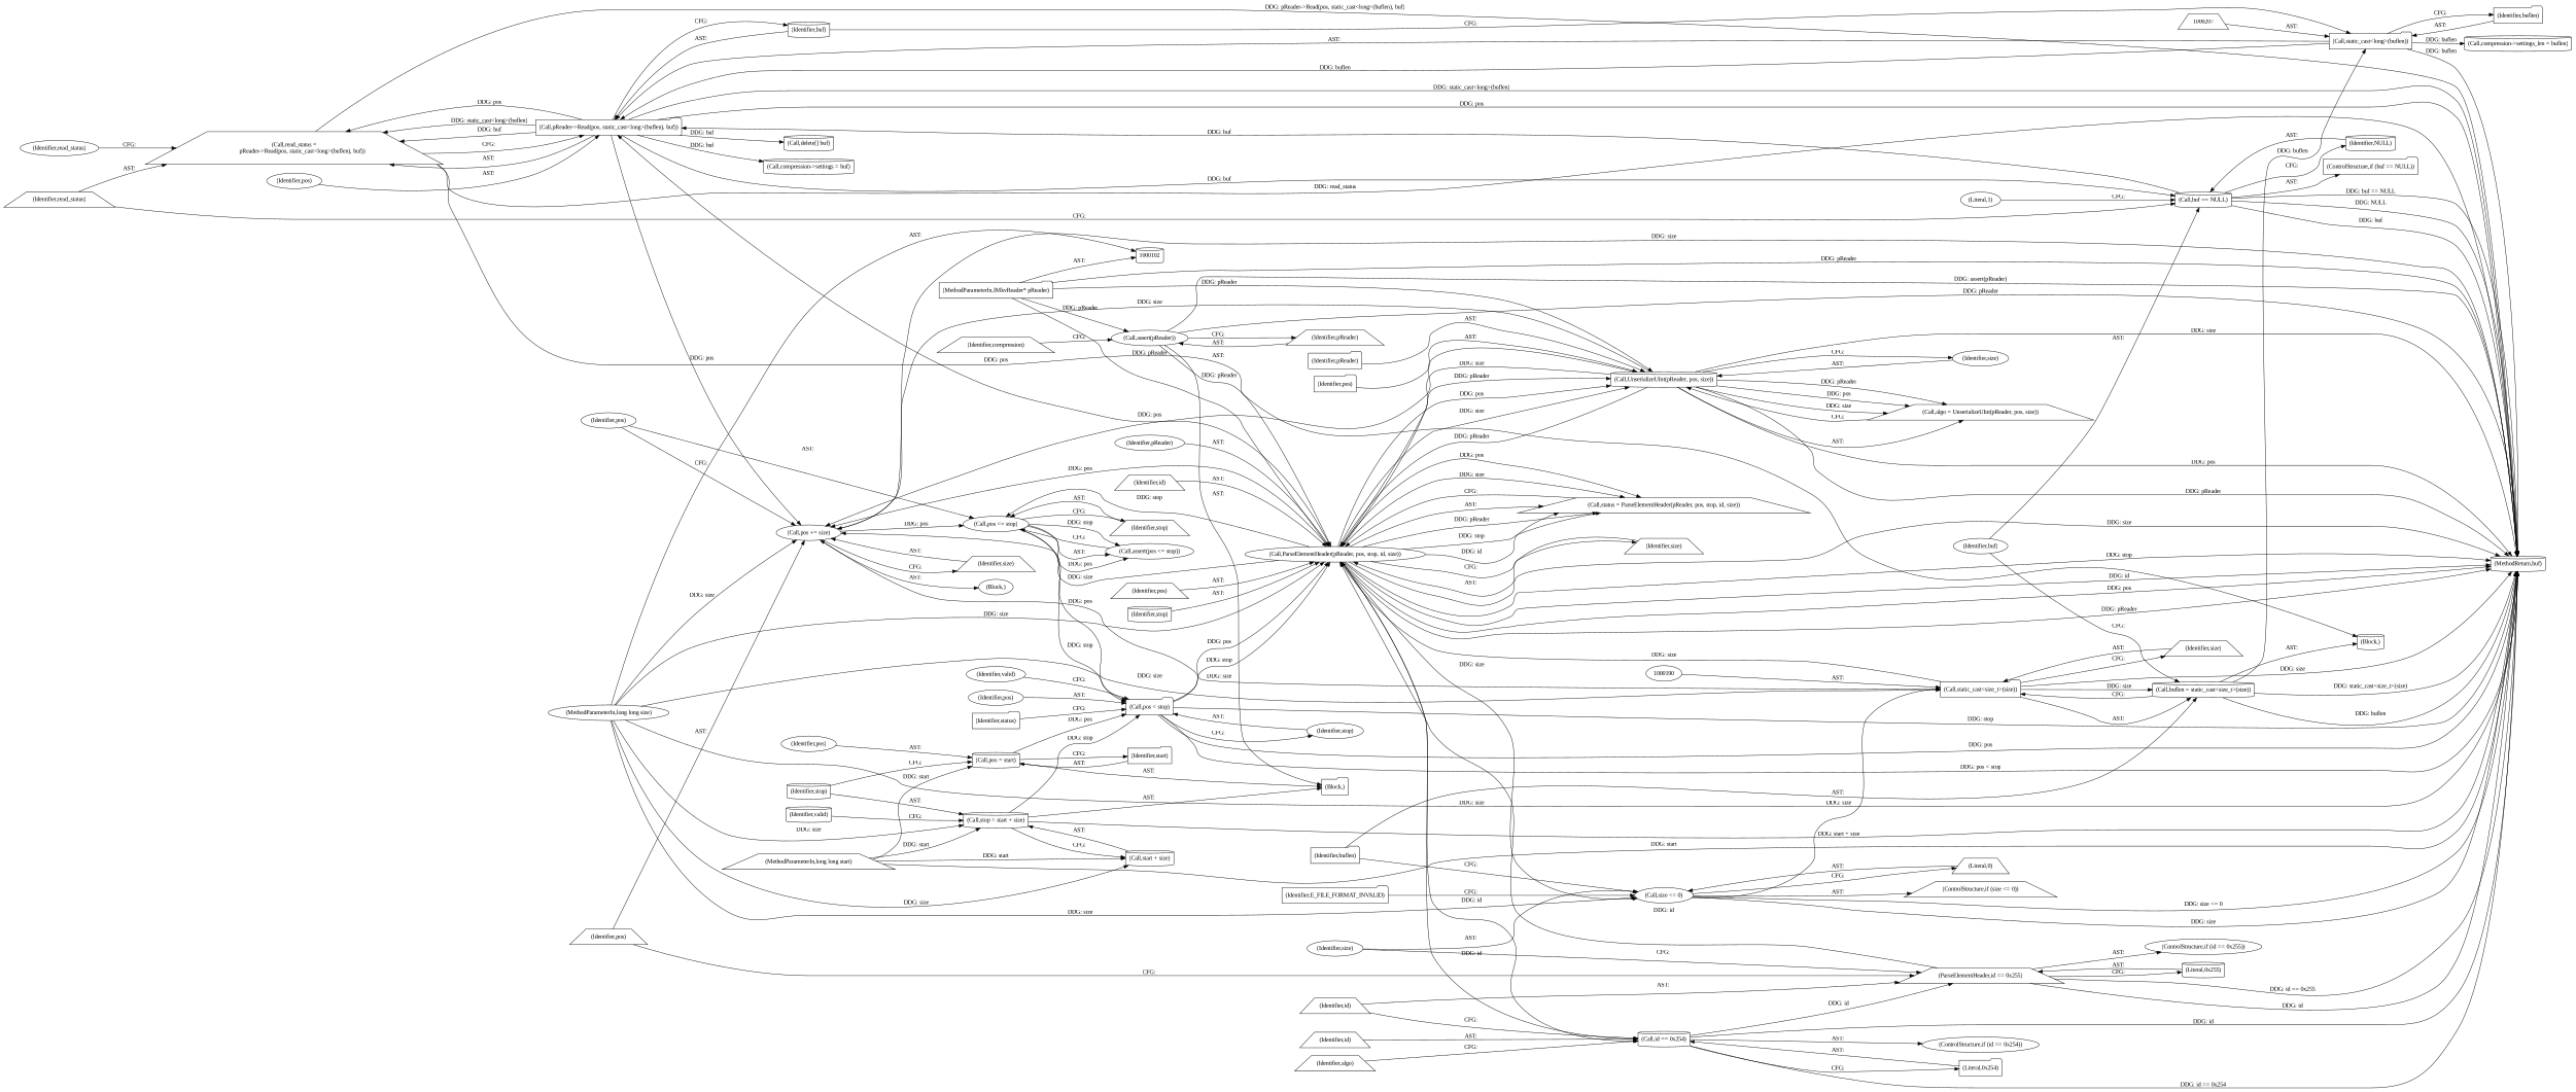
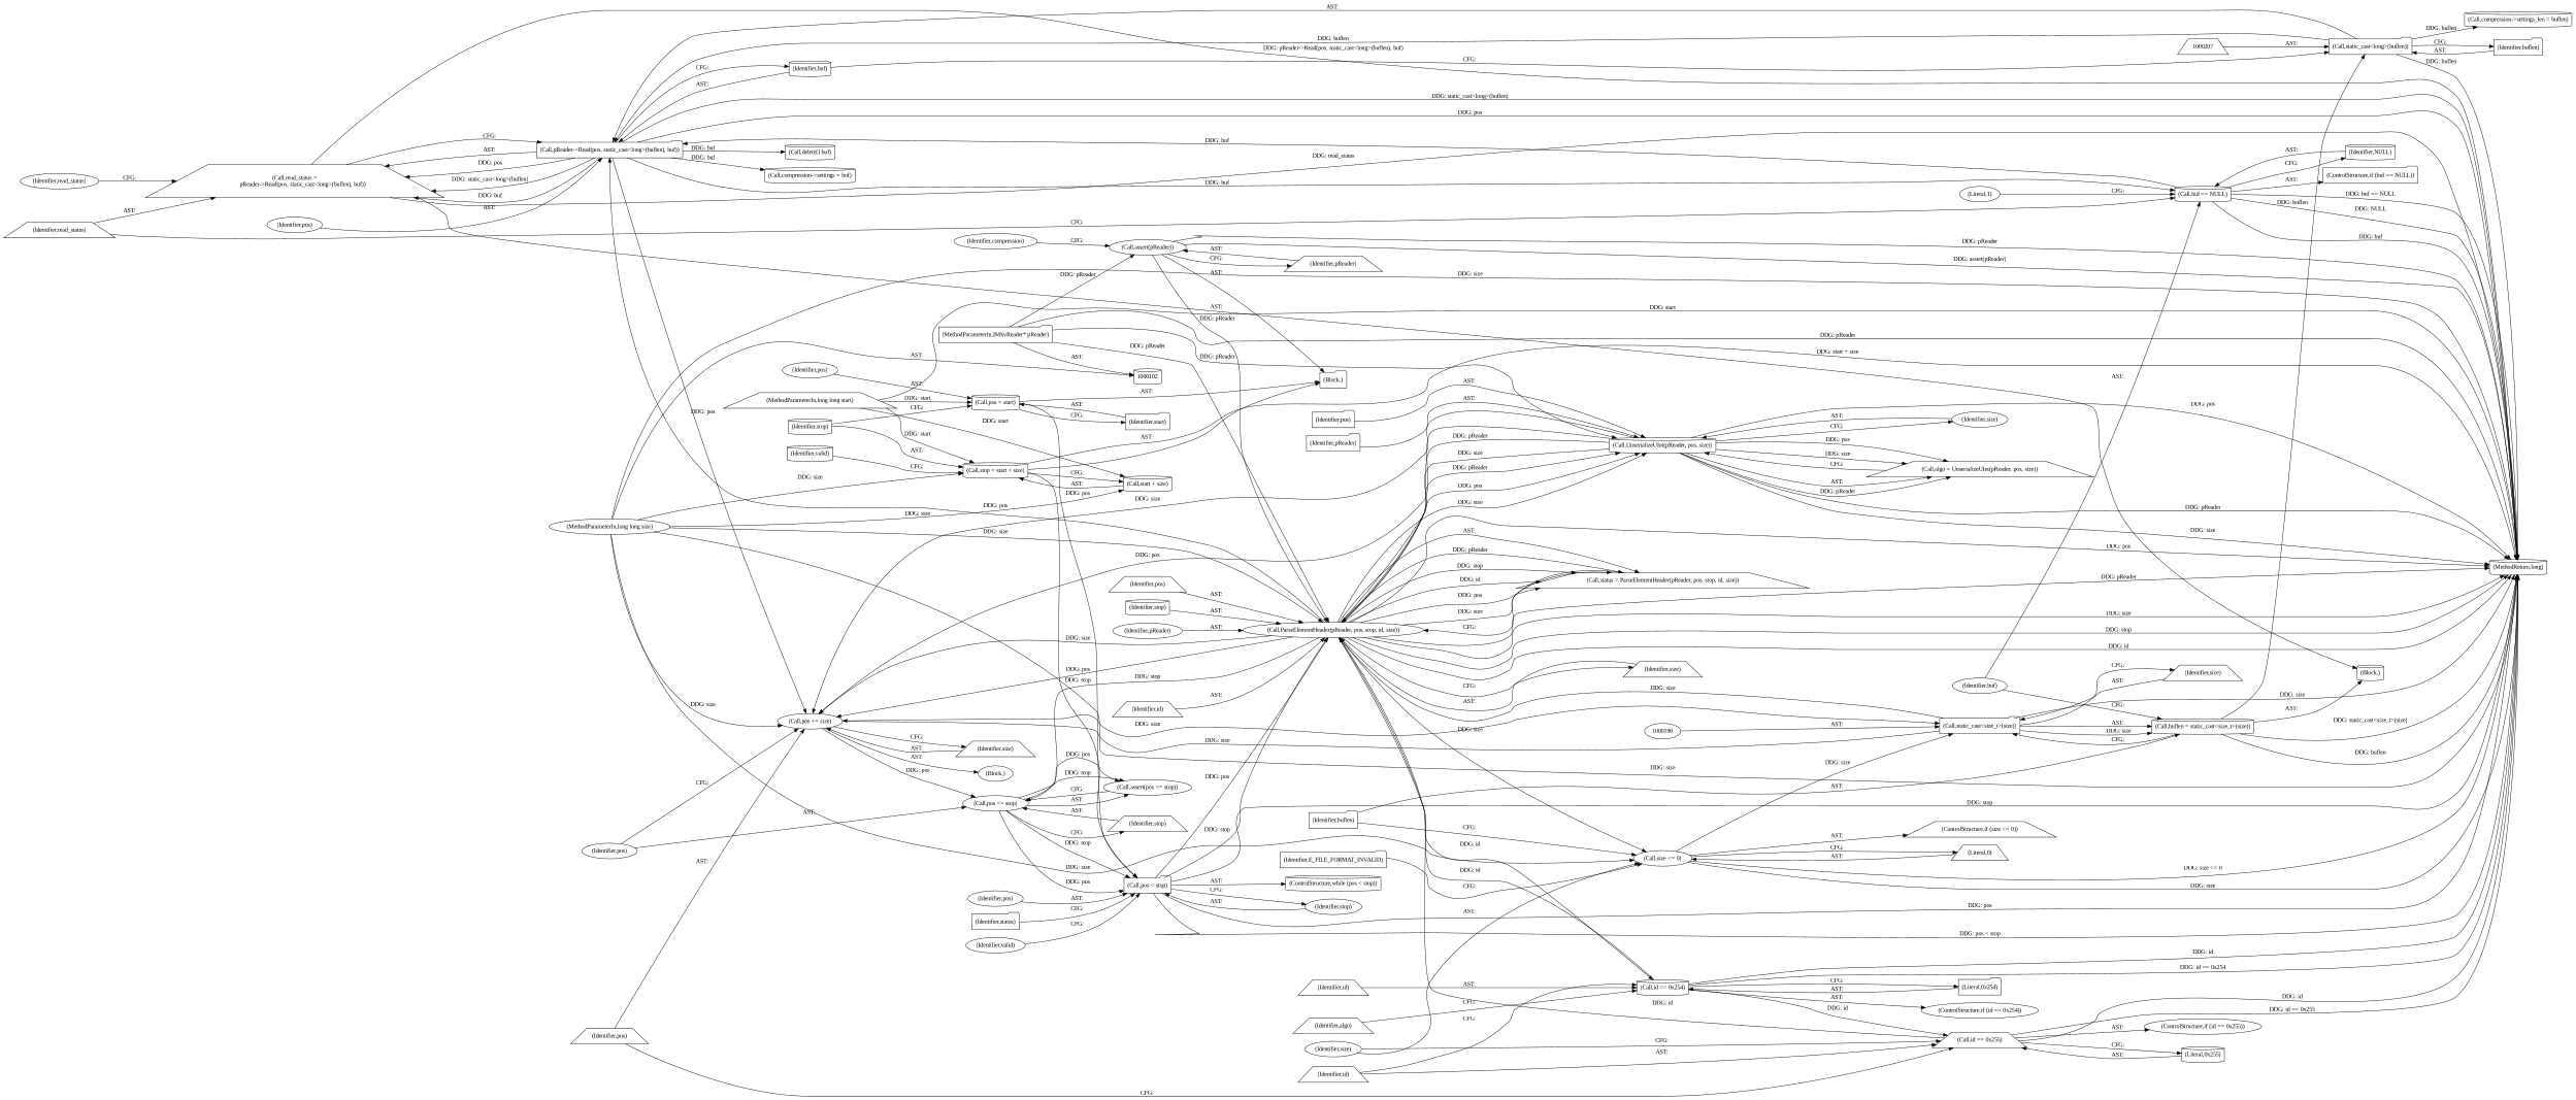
  digraph {
    fontname="Liberation Serif"
    rankdir=LR
    node [fontname="Liberation Serif" shape=ellipse]
    edge [fontname="Liberation Serif"]
    n1 [label="(Call,read_status =\n          pReader->Read(pos, static_cast<long>(buflen), buf))" shape=trapezium]
    n2 [label="(Call,pReader->Read(pos, static_cast<long>(buflen), buf))" shape=folder]
    n3 [label="(Block,)" shape=cylinder]
-   n4 [label="(MethodReturn,buf)" shape=cylinder]
+   n4 [label="(MethodReturn,long)" shape=cylinder]
    n5 [label="(Call,pos += size)"]
    n6 [label="(Call,buf == NULL)" shape=cylinder]
    n7 [label="(Identifier,buf)" shape=cylinder]
    n8 [label="(Call,delete[] buf)" shape=cylinder]
    n9 [label="(Call,compression->settings = buf)" shape=cylinder]
    n10 [label="(Call,pos <= stop)"]
    n11 [label="(Identifier,size)" shape=trapezium]
    n12 [label="(Block,)"]
    n13 [label="(Identifier,NULL)" shape=cylinder]
    n14 [label="(ControlStructure,if (buf == NULL))" shape=folder]
    n15 [label="(Call,static_cast<long>(buflen))" shape=folder]
    n16 [label="(Call,ParseElementHeader(pReader, pos, stop, id, size))"]
    n17 [label="(Call,UnserializeUInt(pReader, pos, size))" shape=cylinder]
    n18 [label="(Call,size <= 0)"]
    n19 [label="(Call,id == 0x254)" shape=cylinder]
    n20 [label="(Call,status = ParseElementHeader(pReader, pos, stop, id, size))" shape=trapezium]
    n21 [label="(Identifier,size)" shape=trapezium]
    n22 [label="(Identifier,size)"]
    n23 [label="(Call,algo = UnserializeUInt(pReader, pos, size))" shape=trapezium]
    n24 [label="(Call,pos < stop)" shape=folder]
    n25 [label="(Call,assert(pos <= stop))"]
    n26 [label="(Identifier,stop)" shape=trapezium]
    n27 [label="(Call,static_cast<size_t>(size))" shape=folder]
    n28 [label="(ControlStructure,if (size <= 0))" shape=trapezium]
    n29 [label="(Literal,0)" shape=trapezium]
-   n30 [label="(ParseElementHeader,id == 0x255)" shape=trapezium]
+   n30 [label="(Call,id == 0x255)" shape=trapezium]
    n31 [label="(ControlStructure,if (id == 0x254))"]
    n32 [label="(Literal,0x254)" shape=folder]
    n33 [label="(MethodParameterIn,IMkvReader* pReader)" shape=folder]
    n34 [label="(Call,assert(pReader))"]
    1000102 [shape=cylinder]
    n36 [label="(Identifier,pReader)" shape=trapezium]
    n37 [label="(Block,)" shape=folder]
    n38 [label="(MethodParameterIn,long long size)"]
    n39 [label="(Call,stop = start + size)" shape=cylinder]
    n40 [label="(Call,start + size)" shape=cylinder]
    n41 [label="(Call,buflen = static_cast<size_t>(size))" shape=cylinder]
    n42 [label="(Identifier,size)" shape=trapezium]
    n43 [label="(Identifier,stop)"]
+   n44 [label="(ControlStructure,while (pos < stop))" shape=cylinder]
    n45 [label="(Call,pos = start)" shape=cylinder]
    n46 [label="(Identifier,start)" shape=folder]
    n47 [label="(MethodParameterIn,long long start)" shape=trapezium]
    n48 [label="(Literal,0x255)" shape=cylinder]
    n49 [label="(ControlStructure,if (id == 0x255))"]
    n50 [label="(Call,compression->settings_len = buflen)" shape=cylinder]
    n51 [label="(Identifier,buflen)" shape=folder]
    n52 [label="(Identifier,read_status)"]
    n53 [label="(Identifier,pReader)" shape=folder]
    n54 [label="(Identifier,id)" shape=trapezium]
    n55 [label="(Identifier,id)" shape=trapezium]
    n56 [label="(Literal,1)"]
    n57 [label="(Identifier,pos)"]
    n58 [label="(Identifier,pos)" shape=trapezium]
    n59 [label="(Identifier,size)"]
    n60 [label="(Identifier,buf)"]
    n61 [label="(Identifier,pos)"]
    n62 [label="(Identifier,status)" shape=folder]
    n63 [label="(Identifier,buflen)" shape=folder]
-   n64 [label="(Identifier,compression)" shape=trapezium]
+   n64 [label="(Identifier,compression)"]
    n65 [label="(Identifier,pReader)"]
    n66 [label="(Identifier,read_status)" shape=trapezium]
    n67 [label="(Identifier,algo)" shape=trapezium]
    n68 [label="(Identifier,valid)" shape=cylinder]
    n69 [label="(Identifier,pos)"]
    n70 [label="(Identifier,id)" shape=trapezium]
    n71 [label="(Identifier,pos)" shape=folder]
    n72 [label="(Identifier,E_FILE_FORMAT_INVALID)" shape=folder]
    n73 [label="(Identifier,pos)" shape=trapezium]
    n74 [label="(Identifier,valid)"]
    n75 [label="(Identifier,pos)"]
    n76 [label="(Identifier,stop)" shape=cylinder]
    n77 [label="(Identifier,stop)" shape=cylinder]
    1000190
    1000207 [shape=trapezium]
    n1 -> n2 [label="CFG: "]
    n1 -> n3 [label="AST: "]
    n1 -> n4 [label="DDG: read_status"]
    n1 -> n4 [label="DDG: pReader->Read(pos, static_cast<long>(buflen), buf)"]
    n2 -> n1 [label="AST: "]
    n2 -> n1 [label="DDG: pos"]
    n2 -> n1 [label="DDG: static_cast<long>(buflen)"]
    n2 -> n1 [label="DDG: buf"]
    n2 -> n4 [label="DDG: static_cast<long>(buflen)"]
    n2 -> n4 [label="DDG: pos"]
    n2 -> n5 [label="DDG: pos"]
    n2 -> n6 [label="DDG: buf"]
    n2 -> n7 [label="CFG: "]
    n2 -> n8 [label="DDG: buf"]
    n2 -> n9 [label="DDG: buf"]
    n5 -> n4 [label="DDG: size"]
    n5 -> n10 [label="DDG: pos"]
    n5 -> n11 [label="CFG: "]
    n5 -> n12 [label="AST: "]
    n6 -> n2 [label="DDG: buf"]
    n6 -> n4 [label="DDG: buf == NULL"]
    n6 -> n4 [label="DDG: NULL"]
    n6 -> n4 [label="DDG: buf"]
    n6 -> n13 [label="CFG: "]
    n6 -> n14 [label="AST: "]
    n7 -> n2 [label="AST: "]
    n7 -> n15 [label="CFG: "]
    n10 -> n24 [label="DDG: pos"]
    n10 -> n24 [label="DDG: stop"]
    n10 -> n25 [label="AST: "]
    n10 -> n25 [label="DDG: pos"]
    n10 -> n25 [label="DDG: stop"]
    n10 -> n26 [label="CFG: "]
    n11 -> n5 [label="AST: "]
    n13 -> n6 [label="AST: "]
    n15 -> n2 [label="AST: "]
    n15 -> n2 [label="DDG: buflen"]
    n15 -> n4 [label="DDG: buflen"]
    n15 -> n50 [label="DDG: buflen"]
    n15 -> n51 [label="CFG: "]
    n16 -> n2 [label="DDG: pos"]
    n16 -> n4 [label="DDG: size"]
    n16 -> n4 [label="DDG: stop"]
    n16 -> n4 [label="DDG: id"]
    n16 -> n4 [label="DDG: pos"]
    n16 -> n4 [label="DDG: pReader"]
    n16 -> n5 [label="DDG: size"]
    n16 -> n5 [label="DDG: pos"]
    n16 -> n10 [label="DDG: stop"]
    n16 -> n17 [label="DDG: pReader"]
    n16 -> n17 [label="DDG: pos"]
    n16 -> n17 [label="DDG: size"]
    n16 -> n18 [label="DDG: size"]
    n16 -> n19 [label="DDG: id"]
    n16 -> n20 [label="AST: "]
    n16 -> n20 [label="DDG: pReader"]
    n16 -> n20 [label="DDG: stop"]
    n16 -> n20 [label="DDG: id"]
    n16 -> n20 [label="DDG: pos"]
    n16 -> n20 [label="DDG: size"]
    n16 -> n21 [label="CFG: "]
    n17 -> n4 [label="DDG: pReader"]
    n17 -> n4 [label="DDG: size"]
    n17 -> n4 [label="DDG: pos"]
    n17 -> n5 [label="DDG: size"]
    n17 -> n5 [label="DDG: pos"]
    n17 -> n16 [label="DDG: pReader"]
    n17 -> n16 [label="DDG: size"]
    n17 -> n22 [label="CFG: "]
    n17 -> n23 [label="AST: "]
    n17 -> n23 [label="DDG: pReader"]
    n17 -> n23 [label="DDG: pos"]
    n17 -> n23 [label="DDG: size"]
    n18 -> n4 [label="DDG: size <= 0"]
    n18 -> n4 [label="DDG: size"]
    n18 -> n27 [label="DDG: size"]
    n18 -> n28 [label="AST: "]
    n18 -> n29 [label="CFG: "]
    n19 -> n4 [label="DDG: id == 0x254"]
    n19 -> n4 [label="DDG: id"]
    n19 -> n16 [label="DDG: id"]
    n19 -> n30 [label="DDG: id"]
    n19 -> n31 [label="AST: "]
    n19 -> n32 [label="CFG: "]
    n20 -> n16 [label="CFG: "]
    n21 -> n16 [label="AST: "]
    n22 -> n17 [label="AST: "]
    n23 -> n17 [label="CFG: "]
    n24 -> n4 [label="DDG: pos < stop"]
    n24 -> n4 [label="DDG: stop"]
    n24 -> n4 [label="DDG: pos"]
    n24 -> n16 [label="DDG: pos"]
    n24 -> n16 [label="DDG: stop"]
    n24 -> n43 [label="CFG: "]
+   n24 -> n44 [label="AST: "]
    n25 -> n10 [label="CFG: "]
    n26 -> n10 [label="AST: "]
    n27 -> n4 [label="DDG: size"]
    n27 -> n5 [label="DDG: size"]
    n27 -> n16 [label="DDG: size"]
    n27 -> n41 [label="AST: "]
    n27 -> n41 [label="DDG: size"]
    n27 -> n42 [label="CFG: "]
    n29 -> n18 [label="AST: "]
    n30 -> n4 [label="DDG: id == 0x255"]
    n30 -> n4 [label="DDG: id"]
    n30 -> n16 [label="DDG: id"]
    n30 -> n48 [label="CFG: "]
    n30 -> n49 [label="AST: "]
    n32 -> n19 [label="AST: "]
    n33 -> n4 [label="DDG: pReader"]
    n33 -> n16 [label="DDG: pReader"]
    n33 -> n17 [label="DDG: pReader"]
    n33 -> n34 [label="DDG: pReader"]
    n33 -> 1000102 [label="AST: "]
    n34 -> n4 [label="DDG: assert(pReader)"]
    n34 -> n4 [label="DDG: pReader"]
    n34 -> n16 [label="DDG: pReader"]
    n34 -> n36 [label="CFG: "]
    n34 -> n37 [label="AST: "]
    n36 -> n34 [label="AST: "]
    n38 -> n4 [label="DDG: size"]
    n38 -> n5 [label="DDG: size"]
    n38 -> n16 [label="DDG: size"]
    n38 -> n18 [label="DDG: size"]
    n38 -> n27 [label="DDG: size"]
    n38 -> 1000102 [label="AST: "]
    n38 -> n39 [label="DDG: size"]
    n38 -> n40 [label="DDG: size"]
    n39 -> n4 [label="DDG: start + size"]
    n39 -> n24 [label="DDG: stop"]
    n39 -> n37 [label="AST: "]
    n39 -> n40 [label="CFG: "]
    n40 -> n39 [label="AST: "]
    n41 -> n3 [label="AST: "]
    n41 -> n4 [label="DDG: buflen"]
    n41 -> n4 [label="DDG: static_cast<size_t>(size)"]
    n41 -> n15 [label="DDG: buflen"]
    n41 -> n27 [label="CFG: "]
    n42 -> n27 [label="AST: "]
    n43 -> n24 [label="AST: "]
    n45 -> n24 [label="DDG: pos"]
    n45 -> n37 [label="AST: "]
    n45 -> n46 [label="CFG: "]
    n46 -> n45 [label="AST: "]
    n47 -> n4 [label="DDG: start"]
    n47 -> n39 [label="DDG: start"]
    n47 -> n40 [label="DDG: start"]
    n47 -> n45 [label="DDG: start"]
    n48 -> n30 [label="AST: "]
    n51 -> n15 [label="AST: "]
    n52 -> n1 [label="CFG: "]
    n53 -> n17 [label="AST: "]
    n54 -> n19 [label="CFG: "]
    n54 -> n30 [label="AST: "]
    n55 -> n19 [label="AST: "]
    n56 -> n6 [label="CFG: "]
    n57 -> n24 [label="AST: "]
    n58 -> n5 [label="AST: "]
    n58 -> n30 [label="CFG: "]
    n59 -> n18 [label="AST: "]
    n59 -> n30 [label="CFG: "]
    n60 -> n6 [label="AST: "]
    n60 -> n41 [label="CFG: "]
    n61 -> n2 [label="AST: "]
    n62 -> n24 [label="CFG: "]
    n63 -> n18 [label="CFG: "]
    n63 -> n41 [label="AST: "]
    n64 -> n34 [label="CFG: "]
    n65 -> n16 [label="AST: "]
    n66 -> n1 [label="AST: "]
    n66 -> n6 [label="CFG: "]
    n67 -> n19 [label="CFG: "]
    n68 -> n39 [label="CFG: "]
    n69 -> n5 [label="CFG: "]
    n69 -> n10 [label="AST: "]
    n70 -> n16 [label="AST: "]
    n71 -> n17 [label="AST: "]
    n72 -> n18 [label="CFG: "]
    n73 -> n16 [label="AST: "]
    n74 -> n24 [label="CFG: "]
    n75 -> n45 [label="AST: "]
    n76 -> n16 [label="AST: "]
    n77 -> n39 [label="AST: "]
    n77 -> n45 [label="CFG: "]
    1000190 -> n27 [label="AST: "]
    1000207 -> n15 [label="AST: "]
  }
